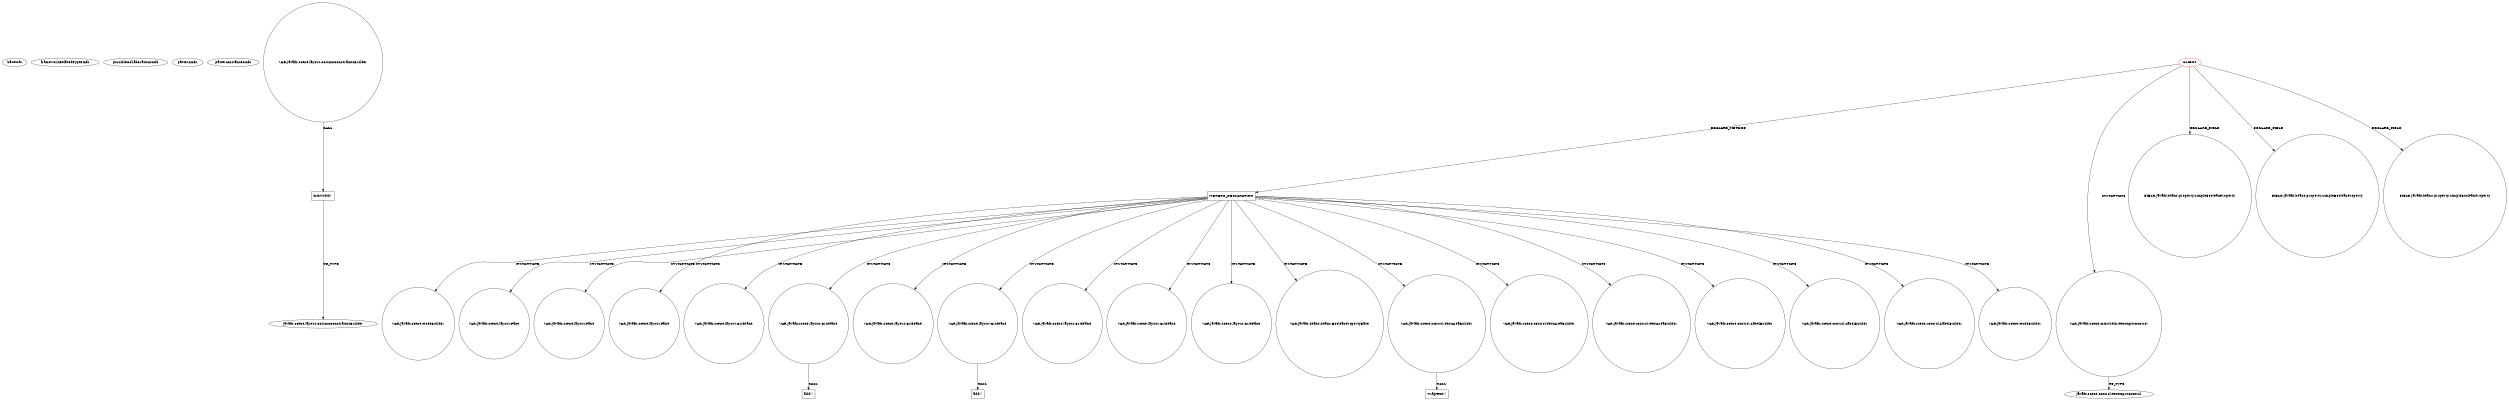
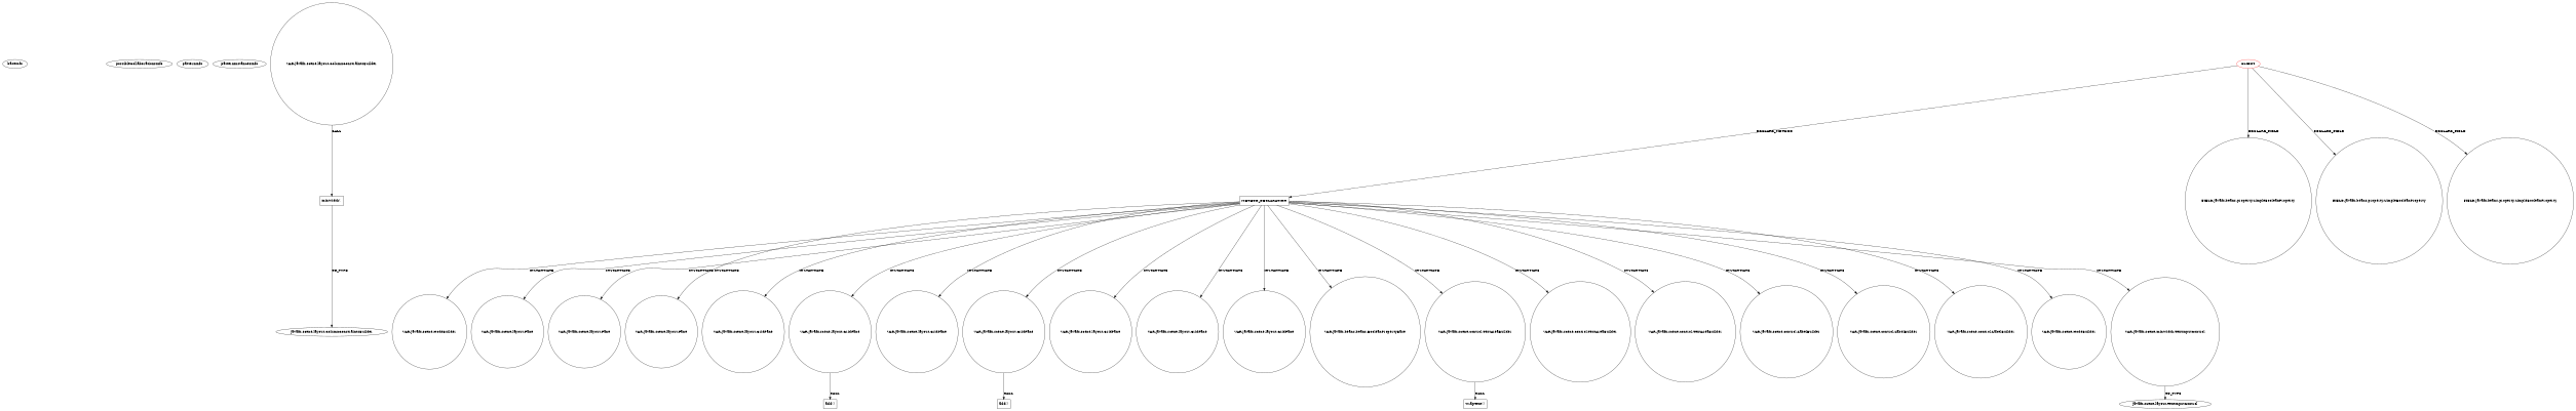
  digraph {
    node [isFrameworkType=false vertexType=VARIABLE_EXPRESION shape=circle]
    baseInfo [category=pattern graphId=4293 isAnonymous=false possibleRelation=false isFrameworkType="" vertexType="" shape=""]
-   frameworkRelatedTypesInfo [isFrameworkType="" vertexType="" shape=""]
    possibleCollaborationsInfo [isFrameworkType="" vertexType="" shape=""]
    patternInfo [frequency=2.0 patternRootClient=0 isFrameworkType="" vertexType="" shape=""]
    patternInstancesInfo [0="SaiPradeepDandem-javafx2-gradient-builder~/SaiPradeepDandem-javafx2-gradient-builder/javafx2-gradient-builder-master/src/main/java/com/javafx/gradientbuilder/application/RadialSettingsLayout.java~RadialSettingsLayout~1170" 1="SaiPradeepDandem-javafx2-gradient-builder~/SaiPradeepDandem-javafx2-gradient-builder/javafx2-gradient-builder-master/src/main/java/com/javafx/gradientbuilder/application/LinearSettingsLayout.java~LinearSettingsLayout~1172" isFrameworkType="" vertexType="" shape=""]
    n6 [label="javafx.scene.layout.ColumnConstraintsBuilder" vertexType=FRAMEWORK_CLASS_TYPE shape=""]
    n7 [label="VAR:javafx.scene.layout.ColumnConstraintsBuilder"]
    n8 [label="minWidth()" shape=box vertexType=INSIDE_CALL]
    n9 [label=METHOD_DECLARATION shape=box vertexType=CLIENT_METHOD_DECLARATION]
    n10 [label="VAR:javafx.scene.NodeBuilder"]
    n11 [label="VAR:javafx.scene.NodeBuilder"]
    n12 [label="VAR:javafx.scene.layout.Pane"]
    n13 [label="VAR:javafx.scene.layout.Pane"]
    n14 [label="VAR:javafx.scene.layout.Pane"]
    n15 [label="VAR:javafx.scene.layout.GridPane"]
    n16 [label="VAR:javafx.scene.layout.GridPane"]
    n17 [label="VAR:javafx.scene.layout.GridPane"]
    n18 [label="VAR:javafx.scene.layout.GridPane"]
    n19 [label="VAR:javafx.scene.layout.GridPane"]
    n20 [label="VAR:javafx.scene.layout.GridPane"]
    n21 [label="VAR:javafx.scene.layout.GridPane"]
    n22 [label="VAR:javafx.beans.beans.BooleanPropertyBase"]
    n23 [label="VAR:javafx.scene.control.TextAreaBuilder"]
    n24 [label="VAR:javafx.scene.control.TextAreaBuilder"]
    n25 [label="VAR:javafx.scene.control.TextAreaBuilder"]
    n26 [label="VAR:javafx.scene.minWidth.TextInputControl"]
    n27 [label="VAR:javafx.scene.control.LabelBuilder"]
    n28 [label="VAR:javafx.scene.control.LabelBuilder"]
    n29 [label="VAR:javafx.scene.control.LabelBuilder"]
    n30 [label="add()" shape=box vertexType=INSIDE_CALL]
    n31 [label="add()" shape=box vertexType=INSIDE_CALL]
    n32 [label="wrapText()" shape=box vertexType=INSIDE_CALL]
-   n33 [label="javafx.scene.control.TextInputControl" vertexType=FRAMEWORK_CLASS_TYPE shape=""]
+   n33 [label="javafx.scene.layout.TextInputControl" vertexType=FRAMEWORK_CLASS_TYPE shape=""]
    n34 [color=red label=CLIENT vertexType=ROOT_CLIENT_CLASS_DECLARATION shape=""]
    n35 [label="FIELD:javafx.beans.property.SimpleBooleanProperty" vertexType=FIELD_DECLARATION]
    n36 [label="FIELD:javafx.beans.property.SimpleBooleanProperty" vertexType=FIELD_DECLARATION]
    n37 [label="FIELD:javafx.beans.property.SimpleBooleanProperty" vertexType=FIELD_DECLARATION]
    n7 -> n8 [label=CALL]
    n8 -> n6 [label=OF_TYPE]
    n9 -> n10 [label=INSTANTIATE]
    n9 -> n11 [label=INSTANTIATE]
    n9 -> n12 [label=INSTANTIATE]
    n9 -> n13 [label=INSTANTIATE]
    n9 -> n14 [label=INSTANTIATE]
    n9 -> n15 [label=INSTANTIATE]
    n9 -> n16 [label=INSTANTIATE]
    n9 -> n17 [label=INSTANTIATE]
    n9 -> n18 [label=INSTANTIATE]
    n9 -> n19 [label=INSTANTIATE]
    n9 -> n20 [label=INSTANTIATE]
    n9 -> n21 [label=INSTANTIATE]
    n9 -> n22 [label=INSTANTIATE]
    n9 -> n23 [label=INSTANTIATE]
    n9 -> n24 [label=INSTANTIATE]
    n9 -> n25 [label=INSTANTIATE]
-   n34 -> n26 [label=INSTANTIATE]
+   n9 -> n26 [label=INSTANTIATE]
    n9 -> n27 [label=INSTANTIATE]
    n9 -> n28 [label=INSTANTIATE]
    n9 -> n29 [label=INSTANTIATE]
    n16 -> n30 [label=CALL]
    n18 -> n31 [label=CALL]
    n23 -> n32 [label=CALL]
    n26 -> n33 [label=OF_TYPE]
    n34 -> n9 [label=DECLARE_METHOD]
    n34 -> n35 [label=DECLARE_FIELD]
    n34 -> n36 [label=DECLARE_FIELD]
    n34 -> n37 [label=DECLARE_FIELD]
  }
